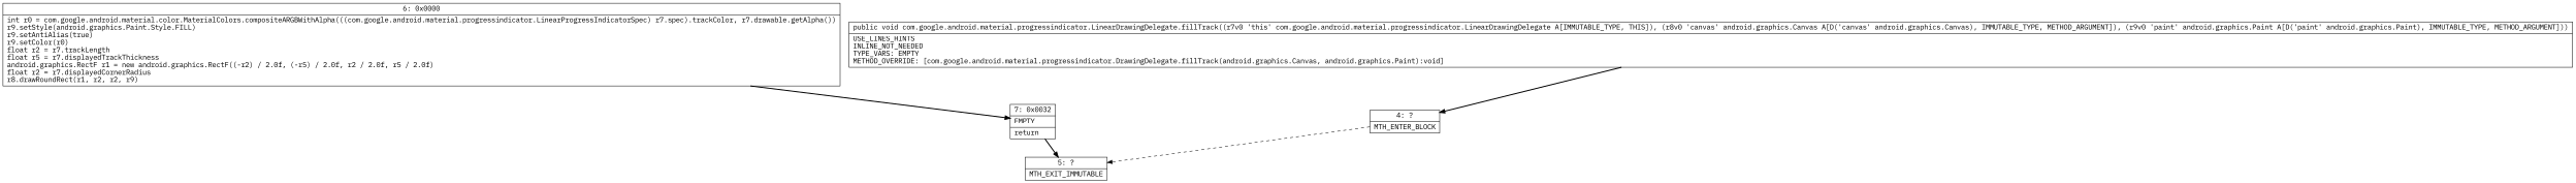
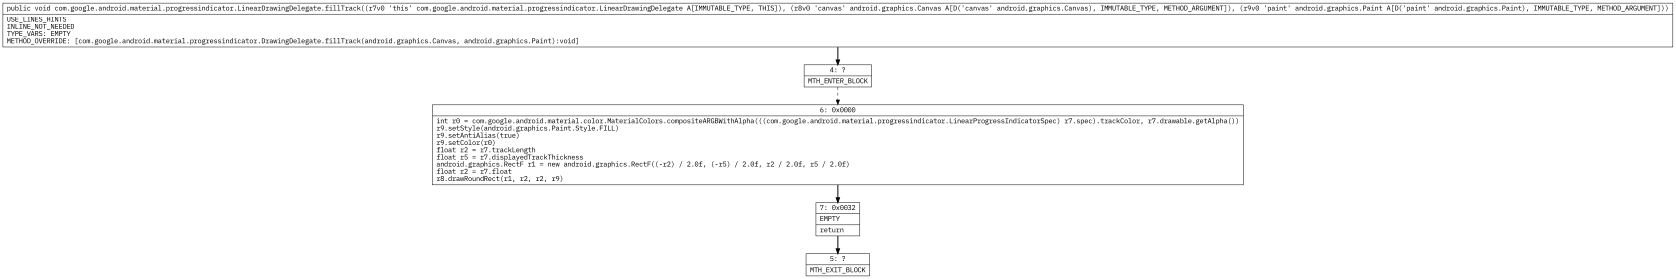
  digraph {
    fontname="IBM Plex Mono"
    node [fontname="IBM Plex Mono" shape=record]
    edge [fontname="IBM Plex Mono" style=bold]
    n1 [label="{4\:\ ?|MTH_ENTER_BLOCK\l}"]
-   n2 [label="{6\:\ 0x0000|int r0 = com.google.android.material.color.MaterialColors.compositeARGBWithAlpha(((com.google.android.material.progressindicator.LinearProgressIndicatorSpec) r7.spec).trackColor, r7.drawable.getAlpha())\lr9.setStyle(android.graphics.Paint.Style.FILL)\lr9.setAntiAlias(true)\lr9.setColor(r0)\lfloat r2 = r7.trackLength\lfloat r5 = r7.displayedTrackThickness\landroid.graphics.RectF r1 = new android.graphics.RectF((\-r2) \/ 2.0f, (\-r5) \/ 2.0f, r2 \/ 2.0f, r5 \/ 2.0f)\lfloat r2 = r7.displayedCornerRadius\lr8.drawRoundRect(r1, r2, r2, r9)\l}"]
+   n2 [label="{6\:\ 0x0000|int r0 = com.google.android.material.color.MaterialColors.compositeARGBWithAlpha(((com.google.android.material.progressindicator.LinearProgressIndicatorSpec) r7.spec).trackColor, r7.drawable.getAlpha())\lr9.setStyle(android.graphics.Paint.Style.FILL)\lr9.setAntiAlias(true)\lr9.setColor(r0)\lfloat r2 = r7.trackLength\lfloat r5 = r7.displayedTrackThickness\landroid.graphics.RectF r1 = new android.graphics.RectF((\-r2) \/ 2.0f, (\-r5) \/ 2.0f, r2 \/ 2.0f, r5 \/ 2.0f)\lfloat r2 = r7.float\lr8.drawRoundRect(r1, r2, r2, r9)\l}"]
    n3 [label="{7\:\ 0x0032|EMPTY\l|return\l}"]
-   n4 [label="{5\:\ ?|MTH_EXIT_IMMUTABLE\l}"]
+   n4 [label="{5\:\ ?|MTH_EXIT_BLOCK\l}"]
    n5 [label="{public void com.google.android.material.progressindicator.LinearDrawingDelegate.fillTrack((r7v0 'this' com.google.android.material.progressindicator.LinearDrawingDelegate A[IMMUTABLE_TYPE, THIS]), (r8v0 'canvas' android.graphics.Canvas A[D('canvas' android.graphics.Canvas), IMMUTABLE_TYPE, METHOD_ARGUMENT]), (r9v0 'paint' android.graphics.Paint A[D('paint' android.graphics.Paint), IMMUTABLE_TYPE, METHOD_ARGUMENT]))  | USE_LINES_HINTS\lINLINE_NOT_NEEDED\lTYPE_VARS: EMPTY\lMETHOD_OVERRIDE: [com.google.android.material.progressindicator.DrawingDelegate.fillTrack(android.graphics.Canvas, android.graphics.Paint):void]\l}"]
-   n1 -> n4 [style=dashed]
+   n1 -> n2 [style=dashed]
    n2 -> n3
    n3 -> n4
    n5 -> n1
  }
